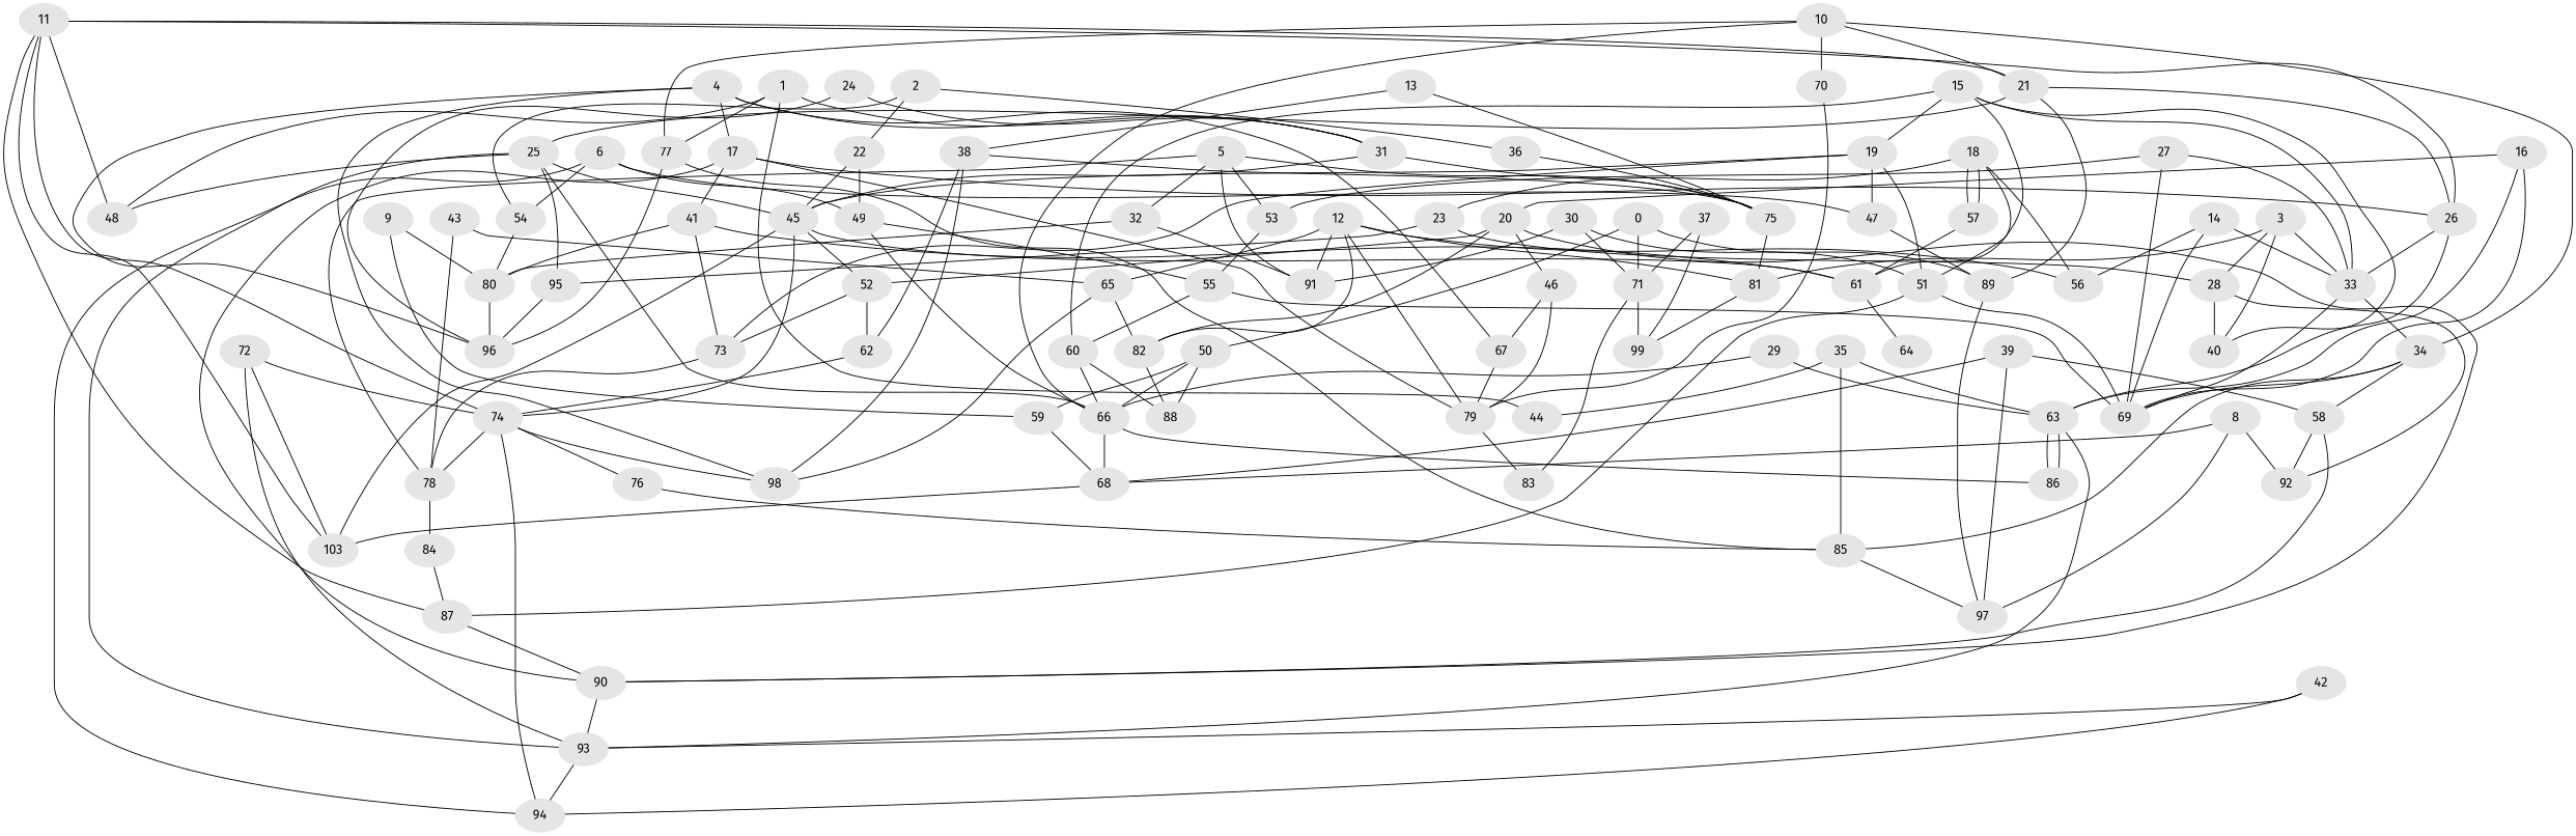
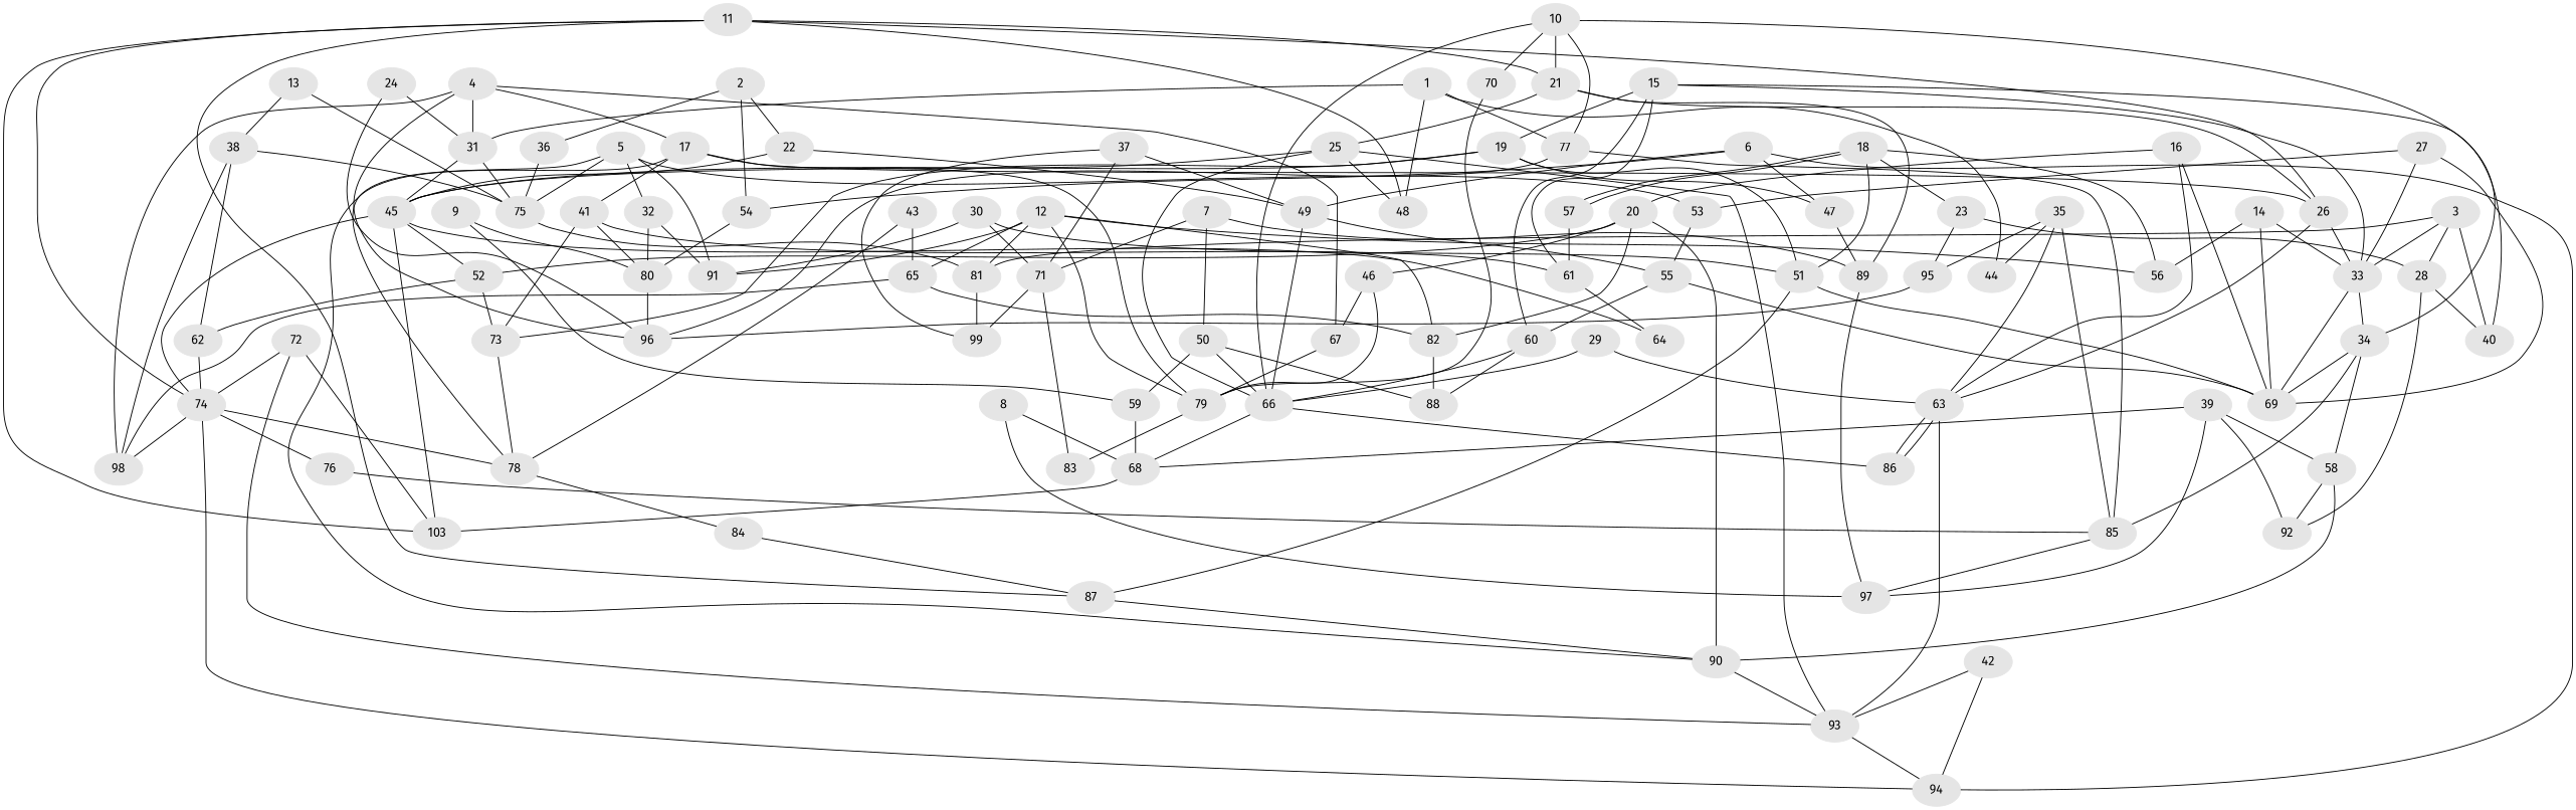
  graph {
    fontname="Fira Sans"
    node [color=gray90 fontname="Fira Sans" style=filled]
    edge [fontname="Fira Sans"]
    1
    31
    44
    48
    77
    75
    45
    96
    85
    2
    22
    36
    54
    49
    29
    66
    63
    80
    3
    28
    33
    40
    81
    92
    34
    69
    99
    4
    17
    67
    98
    26
    79
    41
    90
    5
    32
    53
    78
    91
    55
    84
    6
    47
    94
    89
-   7 [label=0]
+   7
    50
    71
    59
    88
    83
    97
    8
    68
    n56 [label=103]
    9
    10
    21
    70
    25
    58
    86
    11
    74
    87
    76
    12
    56
    65
    82
    13
    38
    62
    14
    15
    19
    60
    61
    51
    73
    64
    16
    20
    46
    52
    93
    18
    23
    57
    95
    24
    27
    30
    35
    37
    39
    42
    43
    72
    1 -- 31
    1 -- 44
    1 -- 48
    1 -- 77
    31 -- 75
    31 -- 45
    77 -- 96
    77 -- 85
    75 -- 81
    45 -- n56
    45 -- 74
-   45 -- 61
+   45 -- 64
    45 -- 52
    85 -- 97
    2 -- 22
    2 -- 36
    2 -- 54
    22 -- 45
    22 -- 49
    36 -- 75
    54 -- 80
    49 -- 66
    49 -- 55
    29 -- 66
    29 -- 63
    66 -- 68
    66 -- 86
    63 -- 86
    63 -- 86
    63 -- 93
    80 -- 96
    3 -- 28
    3 -- 33
    3 -- 40
    3 -- 81
    28 -- 40
    28 -- 92
    33 -- 34
    33 -- 69
    81 -- 99
    34 -- 85
    34 -- 69
    34 -- 58
    4 -- 31
    4 -- 96
    4 -- 17
    4 -- 67
    4 -- 98
    17 -- 26
    17 -- 79
    17 -- 41
    17 -- 90
    67 -- 79
    26 -- 63
    26 -- 33
    79 -- 83
    41 -- 80
    41 -- 61
    41 -- 73
    90 -- 93
    5 -- 75
    5 -- 32
    5 -- 53
    5 -- 78
    5 -- 91
    32 -- 80
    32 -- 91
    53 -- 55
    78 -- 84
    55 -- 69
    55 -- 60
    84 -- 87
    6 -- 54
    6 -- 49
    6 -- 47
    6 -- 94
    47 -- 89
    89 -- 97
    7 -- 89
    7 -- 50
    7 -- 71
    50 -- 66
    50 -- 59
    50 -- 88
    71 -- 99
    71 -- 83
    59 -- 68
-   8 -- 92
+   39 -- 92
    8 -- 97
    8 -- 68
    68 -- n56
    9 -- 80
    9 -- 59
    10 -- 77
    10 -- 66
    10 -- 34
    10 -- 21
    10 -- 70
    21 -- 26
    21 -- 89
    21 -- 25
    70 -- 79
    25 -- 48
    25 -- 45
    25 -- 66
    25 -- 93
    58 -- 92
    58 -- 90
    11 -- 48
    11 -- 26
    11 -- n56
    11 -- 21
    11 -- 74
    11 -- 87
    74 -- 98
    74 -- 78
    74 -- 94
    74 -- 76
    87 -- 90
    76 -- 85
    12 -- 81
    12 -- 79
    12 -- 91
    12 -- 56
    12 -- 65
    12 -- 82
    65 -- 98
    65 -- 82
    82 -- 88
    13 -- 75
    13 -- 38
    38 -- 75
    38 -- 98
    38 -- 62
    62 -- 74
    14 -- 33
    14 -- 69
    14 -- 56
    15 -- 33
    15 -- 40
    15 -- 19
    15 -- 60
    15 -- 61
    19 -- 45
    19 -- 47
    19 -- 51
    19 -- 73
    60 -- 66
    60 -- 88
    61 -- 64
    51 -- 69
    51 -- 87
    73 -- 78
    16 -- 63
    16 -- 69
    16 -- 20
    20 -- 90
    20 -- 82
    20 -- 46
    20 -- 52
    46 -- 67
    46 -- 79
    52 -- 62
    52 -- 73
    93 -- 94
    18 -- 56
    18 -- 51
    18 -- 23
    18 -- 57
    18 -- 57
    23 -- 28
    23 -- 95
    57 -- 61
    95 -- 96
    24 -- 31
    24 -- 96
    27 -- 33
    27 -- 69
    27 -- 53
    30 -- 91
    30 -- 71
    30 -- 51
    35 -- 44
    35 -- 85
    35 -- 63
-   25 -- 95
+   35 -- 95
+   37 -- 49
    37 -- 99
    37 -- 71
    39 -- 97
    39 -- 68
    39 -- 58
    42 -- 94
    42 -- 93
    43 -- 78
    43 -- 65
    72 -- n56
    72 -- 74
    72 -- 93
  }
